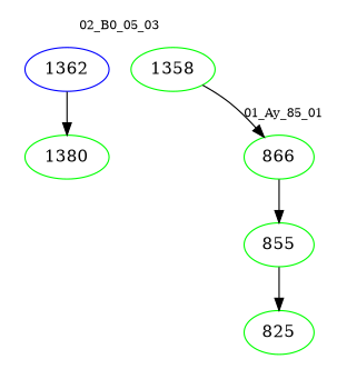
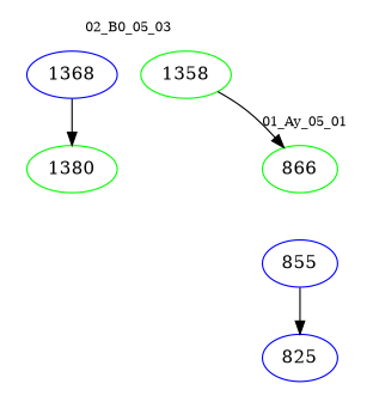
  digraph {
    node [color=green]
    edge [color=black]
    n1 [label=866]
-   n2 [label=855]
-   n3 [label=825]
+   n2 [color=blue label=855]
+   n3 [color=blue label=825]
    n4 [label=1358]
-   n5 [color=blue label=1362]
+   n5 [color=blue label=1368]
    n6 [label=1380]
    subgraph cluster_1 {
      color=white
      fontsize=10
-     label="01_Ay_85_01"
+     label="01_Ay_05_01"
      n1
      n2
      n3
    }
    subgraph cluster_2 {
      color=white
      fontsize=10
      label="02_B0_05_03"
      n4
      n5
      n6
    }
-   n1 -> n2
    n2 -> n3
    n4 -> n1
    n5 -> n6
  }
